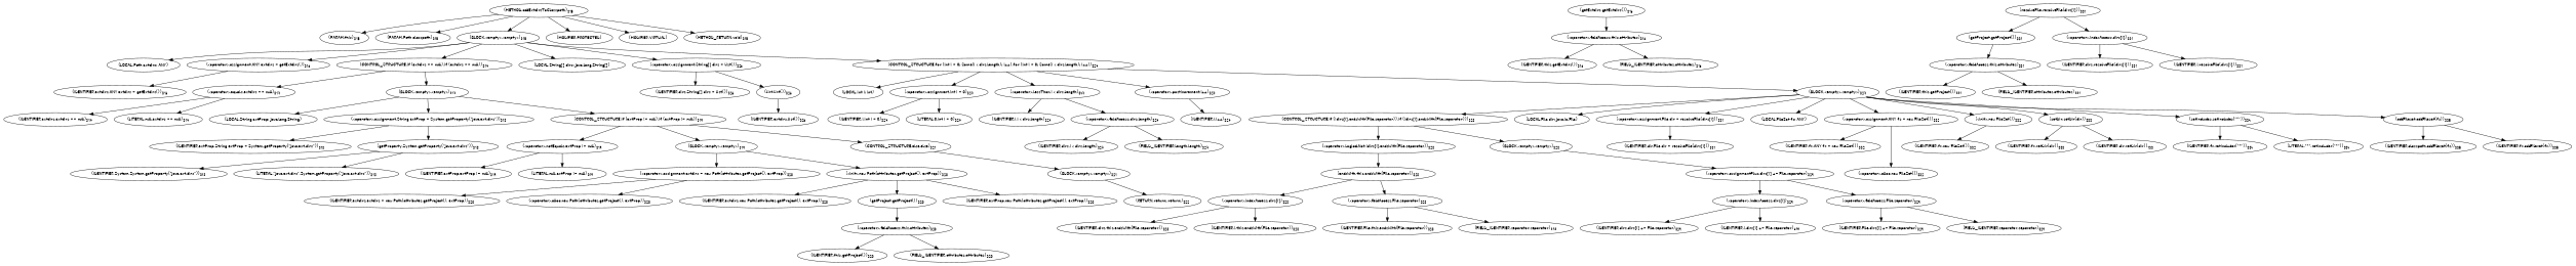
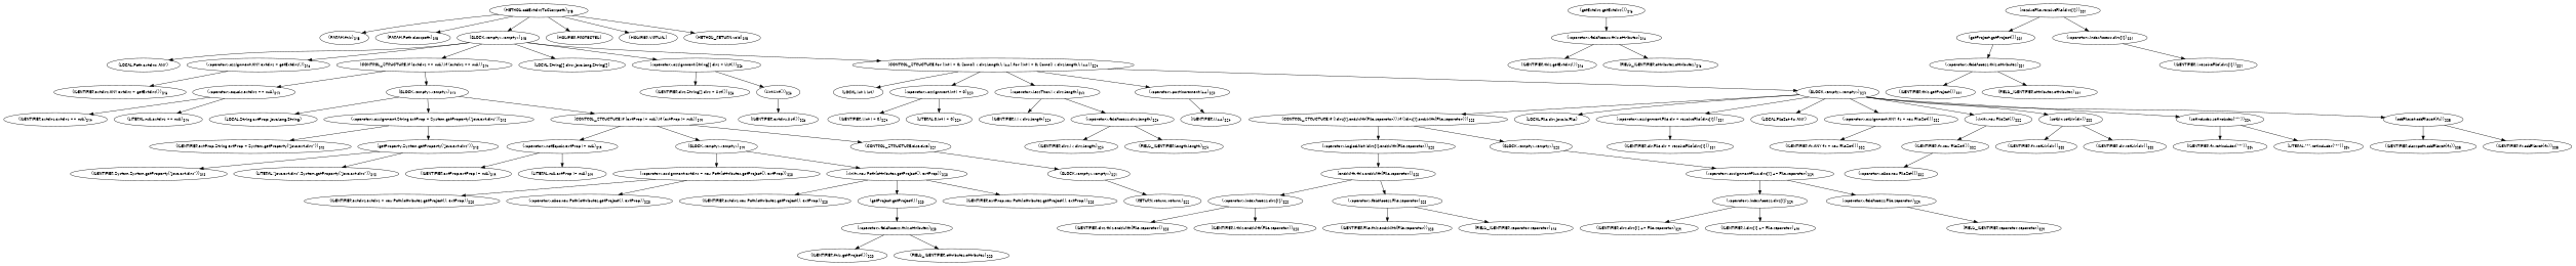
  digraph {
    fontname="Patrick Hand"
    node [fontname="Patrick Hand"]
    edge [fontname="Patrick Hand"]
    n1 [label=<(METHOD,addExtdirsToClasspath)<SUB>315</SUB>>]
    n2 [label=<(PARAM,this)<SUB>315</SUB>>]
    n3 [label=<(PARAM,Path classpath)<SUB>315</SUB>>]
    n4 [label=<(BLOCK,&lt;empty&gt;,&lt;empty&gt;)<SUB>315</SUB>>]
    n5 [label=<(MODIFIER,PROTECTED)>]
    n6 [label=<(MODIFIER,VIRTUAL)>]
    n7 [label=<(METHOD_RETURN,void)<SUB>315</SUB>>]
    n8 [label=<(LOCAL,Path extdirs: ANY)>]
    n9 [label=<(&lt;operator&gt;.assignment,ANY extdirs = getExtdirs())<SUB>316</SUB>>]
    n10 [label=<(CONTROL_STRUCTURE,if (extdirs == null),if (extdirs == null))<SUB>317</SUB>>]
    n11 [label=<(LOCAL,String[] dirs: java.lang.String[])>]
    n12 [label=<(&lt;operator&gt;.assignment,String[] dirs = list())<SUB>326</SUB>>]
    n13 [label=<(CONTROL_STRUCTURE,for (int i = 0; Some(i &lt; dirs.length); i++),for (int i = 0; Some(i &lt; dirs.length); i++))<SUB>327</SUB>>]
    n14 [label=<(IDENTIFIER,extdirs,ANY extdirs = getExtdirs())<SUB>316</SUB>>]
    n15 [label=<(&lt;operator&gt;.equals,extdirs == null)<SUB>317</SUB>>]
    n16 [label=<(BLOCK,&lt;empty&gt;,&lt;empty&gt;)<SUB>317</SUB>>]
    n17 [label=<(IDENTIFIER,dirs,String[] dirs = list())<SUB>326</SUB>>]
    n18 [label=<(list,list())<SUB>326</SUB>>]
    n19 [label=<(LOCAL,int i: int)>]
    n20 [label=<(&lt;operator&gt;.assignment,int i = 0)<SUB>327</SUB>>]
    n21 [label=<(&lt;operator&gt;.lessThan,i &lt; dirs.length)<SUB>347</SUB>>]
    n22 [label=<(&lt;operator&gt;.postIncrement,i++)<SUB>327</SUB>>]
    n23 [label=<(BLOCK,&lt;empty&gt;,&lt;empty&gt;)<SUB>327</SUB>>]
    n24 [label=<(getExtdirs,getExtdirs())<SUB>316</SUB>>]
    n25 [label=<(&lt;operator&gt;.fieldAccess,this.attributes)<SUB>316</SUB>>]
    n26 [label=<(IDENTIFIER,this,getExtdirs())<SUB>316</SUB>>]
    n27 [label=<(FIELD_IDENTIFIER,attributes,attributes)<SUB>316</SUB>>]
    n28 [label=<(IDENTIFIER,extdirs,extdirs == null)<SUB>317</SUB>>]
    n29 [label=<(LITERAL,null,extdirs == null)<SUB>317</SUB>>]
    n30 [label=<(LOCAL,String extProp: java.lang.String)>]
    n31 [label=<(&lt;operator&gt;.assignment,String extProp = System.getProperty(&quot;java.ext.dirs&quot;))<SUB>318</SUB>>]
    n32 [label=<(CONTROL_STRUCTURE,if (extProp != null),if (extProp != null))<SUB>319</SUB>>]
    n33 [label=<(IDENTIFIER,extProp,String extProp = System.getProperty(&quot;java.ext.dirs&quot;))<SUB>318</SUB>>]
    n34 [label=<(getProperty,System.getProperty(&quot;java.ext.dirs&quot;))<SUB>318</SUB>>]
    n35 [label=<(&lt;operator&gt;.notEquals,extProp != null)<SUB>319</SUB>>]
    n36 [label=<(BLOCK,&lt;empty&gt;,&lt;empty&gt;)<SUB>319</SUB>>]
    n37 [label=<(CONTROL_STRUCTURE,else,else)<SUB>321</SUB>>]
    n38 [label=<(IDENTIFIER,System,System.getProperty(&quot;java.ext.dirs&quot;))<SUB>318</SUB>>]
    n39 [label=<(LITERAL,&quot;java.ext.dirs&quot;,System.getProperty(&quot;java.ext.dirs&quot;))<SUB>318</SUB>>]
    n40 [label=<(IDENTIFIER,extProp,extProp != null)<SUB>319</SUB>>]
    n41 [label=<(LITERAL,null,extProp != null)<SUB>319</SUB>>]
    n42 [label=<(&lt;operator&gt;.assignment,extdirs = new Path(attributes.getProject(), extProp))<SUB>320</SUB>>]
    n43 [label=<(&lt;init&gt;,new Path(attributes.getProject(), extProp))<SUB>320</SUB>>]
    n44 [label=<(BLOCK,&lt;empty&gt;,&lt;empty&gt;)<SUB>321</SUB>>]
    n45 [label=<(IDENTIFIER,extdirs,extdirs = new Path(attributes.getProject(), extProp))<SUB>320</SUB>>]
    n46 [label=<(&lt;operator&gt;.alloc,new Path(attributes.getProject(), extProp))<SUB>320</SUB>>]
    n47 [label=<(IDENTIFIER,extdirs,new Path(attributes.getProject(), extProp))<SUB>320</SUB>>]
    n48 [label=<(getProject,getProject())<SUB>320</SUB>>]
    n49 [label=<(IDENTIFIER,extProp,new Path(attributes.getProject(), extProp))<SUB>320</SUB>>]
    n50 [label=<(&lt;operator&gt;.fieldAccess,this.attributes)<SUB>320</SUB>>]
    n51 [label=<(IDENTIFIER,this,getProject())<SUB>320</SUB>>]
    n52 [label=<(FIELD_IDENTIFIER,attributes,attributes)<SUB>320</SUB>>]
    n53 [label=<(RETURN,return;,return;)<SUB>322</SUB>>]
    n54 [label=<(IDENTIFIER,extdirs,list())<SUB>326</SUB>>]
    n55 [label=<(IDENTIFIER,i,int i = 0)<SUB>327</SUB>>]
    n56 [label=<(LITERAL,0,int i = 0)<SUB>327</SUB>>]
    n57 [label=<(IDENTIFIER,i,i &lt; dirs.length)<SUB>327</SUB>>]
    n58 [label=<(&lt;operator&gt;.fieldAccess,dirs.length)<SUB>327</SUB>>]
    n59 [label=<(IDENTIFIER,i,i++)<SUB>327</SUB>>]
    n60 [label=<(CONTROL_STRUCTURE,if (!dirs[i].endsWith(File.separator)),if (!dirs[i].endsWith(File.separator)))<SUB>328</SUB>>]
    n61 [label=<(LOCAL,File dir: java.io.File)>]
    n62 [label=<(&lt;operator&gt;.assignment,File dir = resolveFile(dirs[i]))<SUB>331</SUB>>]
    n63 [label=<(LOCAL,FileSet fs: ANY)>]
    n64 [label=<(&lt;operator&gt;.assignment,ANY fs = new FileSet())<SUB>332</SUB>>]
    n65 [label=<(&lt;init&gt;,new FileSet())<SUB>332</SUB>>]
    n66 [label=<(setDir,setDir(dir))<SUB>333</SUB>>]
    n67 [label=<(setIncludes,setIncludes(&quot;*&quot;))<SUB>334</SUB>>]
    n68 [label=<(addFileset,addFileset(fs))<SUB>335</SUB>>]
    n69 [label=<(IDENTIFIER,dirs,i &lt; dirs.length)<SUB>327</SUB>>]
    n70 [label=<(FIELD_IDENTIFIER,length,length)<SUB>327</SUB>>]
    n71 [label=<(&lt;operator&gt;.logicalNot,!dirs[i].endsWith(File.separator))<SUB>328</SUB>>]
    n72 [label=<(BLOCK,&lt;empty&gt;,&lt;empty&gt;)<SUB>328</SUB>>]
    n73 [label=<(IDENTIFIER,dir,File dir = resolveFile(dirs[i]))<SUB>331</SUB>>]
    n74 [label=<(IDENTIFIER,fs,ANY fs = new FileSet())<SUB>332</SUB>>]
    n75 [label=<(&lt;operator&gt;.alloc,new FileSet())<SUB>332</SUB>>]
    n76 [label=<(IDENTIFIER,fs,new FileSet())<SUB>332</SUB>>]
    n77 [label=<(IDENTIFIER,fs,setDir(dir))<SUB>333</SUB>>]
-   n78 [label=<(IDENTIFIER,dir,setDir(dir))<SUB>133</SUB>>]
+   n78 [label=<(IDENTIFIER,dir,setDir(dir))<SUB>333</SUB>>]
    n79 [label=<(IDENTIFIER,fs,setIncludes(&quot;*&quot;))<SUB>334</SUB>>]
    n80 [label=<(LITERAL,&quot;*&quot;,setIncludes(&quot;*&quot;))<SUB>334</SUB>>]
    n81 [label=<(IDENTIFIER,classpath,addFileset(fs))<SUB>335</SUB>>]
    n82 [label=<(IDENTIFIER,fs,addFileset(fs))<SUB>335</SUB>>]
    n83 [label=<(endsWith,this.endsWith(File.separator))<SUB>328</SUB>>]
    n84 [label=<(&lt;operator&gt;.assignmentPlus,dirs[i] += File.separator)<SUB>329</SUB>>]
    n85 [label=<(&lt;operator&gt;.indexAccess,dirs[i])<SUB>328</SUB>>]
    n86 [label=<(&lt;operator&gt;.fieldAccess,File.separator)<SUB>328</SUB>>]
    n87 [label=<(IDENTIFIER,dirs,this.endsWith(File.separator))<SUB>328</SUB>>]
    n88 [label=<(IDENTIFIER,i,this.endsWith(File.separator))<SUB>328</SUB>>]
    n89 [label=<(IDENTIFIER,File,this.endsWith(File.separator))<SUB>328</SUB>>]
    n90 [label=<(FIELD_IDENTIFIER,separator,separator)<SUB>328</SUB>>]
    n91 [label=<(&lt;operator&gt;.indexAccess,dirs[i])<SUB>329</SUB>>]
    n92 [label=<(&lt;operator&gt;.fieldAccess,File.separator)<SUB>329</SUB>>]
    n93 [label=<(IDENTIFIER,dirs,dirs[i] += File.separator)<SUB>329</SUB>>]
    n94 [label=<(IDENTIFIER,i,dirs[i] += File.separator)<SUB>629</SUB>>]
-   n95 [label=<(IDENTIFIER,File,dirs[i] += File.separator)<SUB>329</SUB>>]
    n96 [label=<(FIELD_IDENTIFIER,separator,separator)<SUB>329</SUB>>]
    n97 [label=<(resolveFile,resolveFile(dirs[i]))<SUB>331</SUB>>]
    n98 [label=<(getProject,getProject())<SUB>331</SUB>>]
    n99 [label=<(&lt;operator&gt;.indexAccess,dirs[i])<SUB>331</SUB>>]
    n100 [label=<(&lt;operator&gt;.fieldAccess,this.attributes)<SUB>331</SUB>>]
-   n101 [label=<(IDENTIFIER,dirs,resolveFile(dirs[i]))<SUB>331</SUB>>]
    n102 [label=<(IDENTIFIER,i,resolveFile(dirs[i]))<SUB>331</SUB>>]
    n103 [label=<(IDENTIFIER,this,getProject())<SUB>331</SUB>>]
    n104 [label=<(FIELD_IDENTIFIER,attributes,attributes)<SUB>331</SUB>>]
    n1 -> n2
    n1 -> n3
    n1 -> n4
    n1 -> n5
    n1 -> n6
    n1 -> n7
    n4 -> n8
    n4 -> n9
    n4 -> n10
    n4 -> n11
    n4 -> n12
    n4 -> n13
    n9 -> n14
    n10 -> n15
    n10 -> n16
    n12 -> n17
    n12 -> n18
    n13 -> n19
    n13 -> n20
    n13 -> n21
    n13 -> n22
    n13 -> n23
    n15 -> n28
    n15 -> n29
    n16 -> n30
    n16 -> n31
    n16 -> n32
    n18 -> n54
    n20 -> n55
    n20 -> n56
    n21 -> n57
    n21 -> n58
    n22 -> n59
    n23 -> n60
    n23 -> n61
    n23 -> n62
    n23 -> n63
    n23 -> n64
    n23 -> n65
    n23 -> n66
    n23 -> n67
    n23 -> n68
    n24 -> n25
    n25 -> n26
    n25 -> n27
    n31 -> n33
    n31 -> n34
    n32 -> n35
    n32 -> n36
    n32 -> n37
    n34 -> n38
    n34 -> n39
    n35 -> n40
    n35 -> n41
    n36 -> n42
    n36 -> n43
    n37 -> n44
    n42 -> n45
    n42 -> n46
    n43 -> n47
    n43 -> n48
    n43 -> n49
    n44 -> n53
    n48 -> n50
    n50 -> n51
    n50 -> n52
    n58 -> n69
    n58 -> n70
    n60 -> n71
    n60 -> n72
    n62 -> n73
    n64 -> n74
-   n64 -> n75
+   n76 -> n75
    n65 -> n76
    n66 -> n77
    n66 -> n78
    n67 -> n79
    n67 -> n80
    n68 -> n81
    n68 -> n82
    n71 -> n83
    n72 -> n84
    n83 -> n85
    n83 -> n86
    n84 -> n91
    n84 -> n92
    n85 -> n87
    n85 -> n88
    n86 -> n89
    n86 -> n90
    n91 -> n93
    n91 -> n94
-   n92 -> n95
    n92 -> n96
    n97 -> n98
    n97 -> n99
    n98 -> n100
-   n99 -> n101
    n99 -> n102
    n100 -> n103
    n100 -> n104
  }
